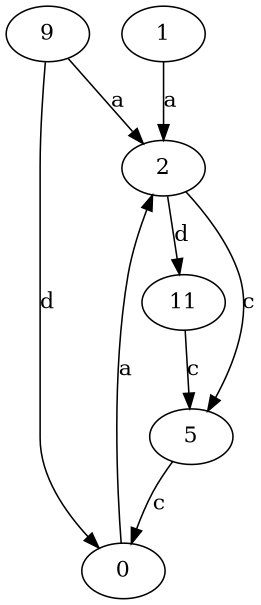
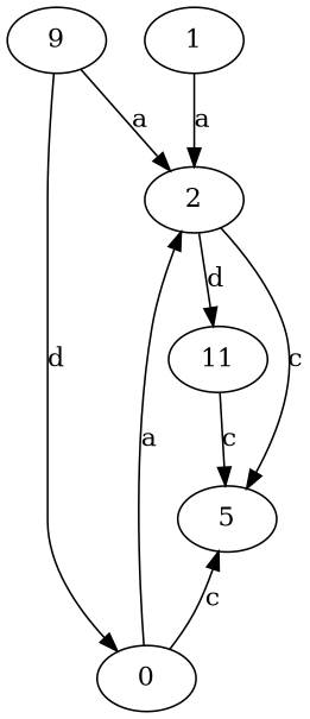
  strict digraph {
    2
    5
    n3 [label=11]
    0
    9
    1
    2 -> 5 [label=c]
    2 -> n3 [label=d]
    n3 -> 5 [label=c]
    0 -> 2 [label=a]
-   5 -> 0 [label=c]
+   0 -> 5 [label=c]
    9 -> 2 [label=a]
    9 -> 0 [label=d]
    1 -> 2 [label=a]
  }
